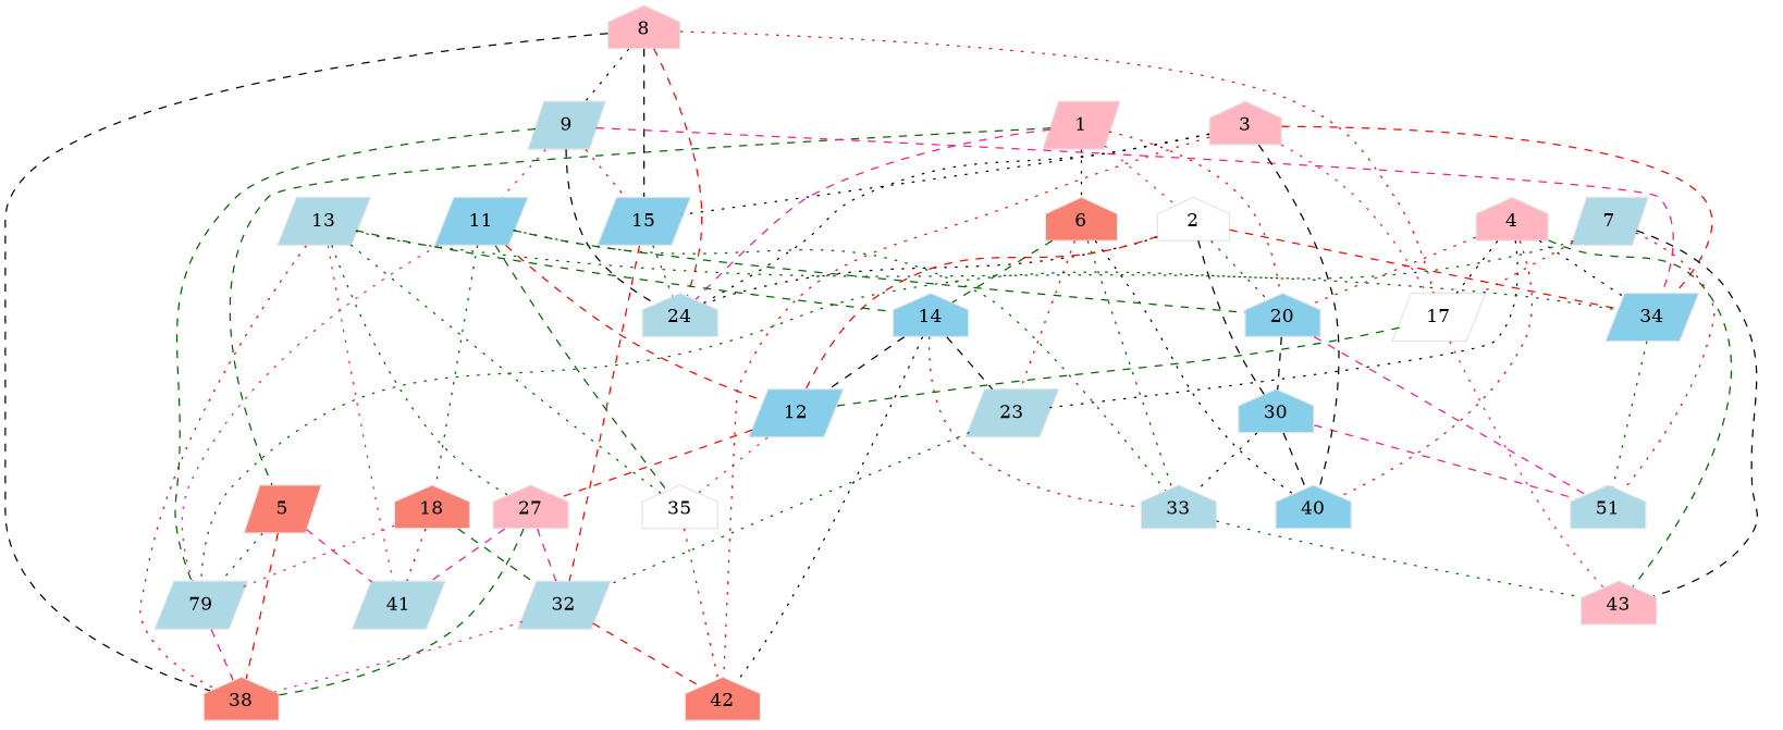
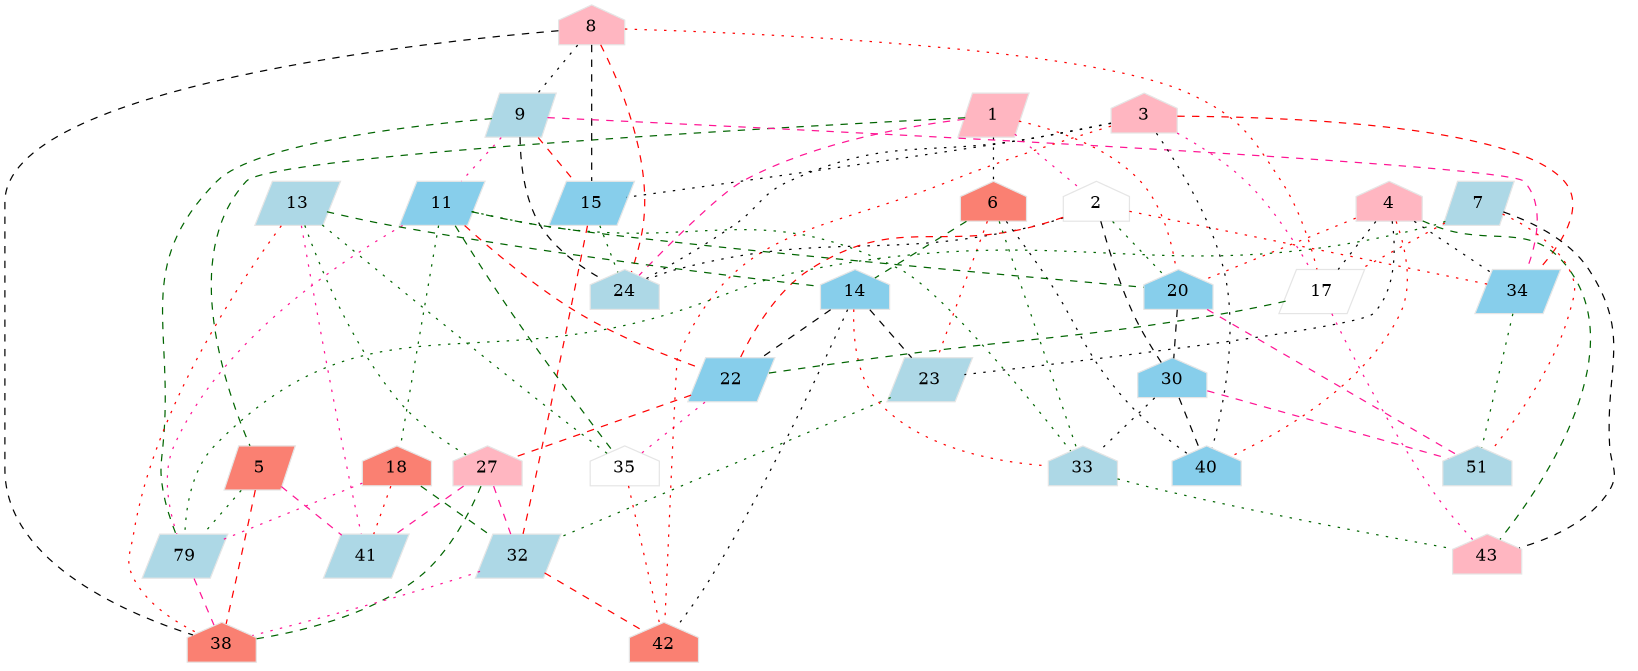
  graph {
    node [color=gray90 fillcolor=lightblue shape=house style=filled]
    edge [color=darkgreen style=dotted]
    1 [fillcolor=lightpink shape=parallelogram super="+16"]
    2 [fillcolor=white super="+25"]
    5 [fillcolor=salmon shape=parallelogram super="+46"]
    6 [fillcolor=salmon super="+31"]
    20 [fillcolor=skyblue super="+21"]
    24 [super="+47"]
-   22 [fillcolor=skyblue shape=parallelogram super="+26" label=12]
+   22 [fillcolor=skyblue shape=parallelogram super="+26"]
    30 [fillcolor=skyblue super="+39"]
    34 [fillcolor=skyblue shape=parallelogram super="+54"]
    n10 [label=79 shape=parallelogram super="+52"]
    38 [fillcolor=salmon super="+53"]
    41 [shape=parallelogram super="+44"]
    40 [fillcolor=skyblue]
    23 [shape=parallelogram]
    14 [fillcolor=skyblue super="+37"]
    33 [super="+56"]
    8 [fillcolor=lightpink super="+10"]
    15 [fillcolor=skyblue shape=parallelogram super="+49"]
    17 [fillcolor=white shape=parallelogram super="+19"]
    9 [shape=parallelogram super="+55"]
    51
    35 [fillcolor=white]
    27 [fillcolor=lightpink super="+45"]
    3 [fillcolor=lightpink super="+28"]
    42 [fillcolor=salmon]
    32 [shape=parallelogram super="+50"]
    43 [fillcolor=lightpink]
    4 [fillcolor=lightpink super="+36"]
    7 [shape=parallelogram]
    11 [fillcolor=skyblue shape=parallelogram super="+12"]
    18 [fillcolor=salmon]
    13 [shape=parallelogram super="+48"]
    1 -- 2 [color=deeppink]
    1 -- 5 [style=dashed]
    1 -- 6 [color=black]
    1 -- 20 [color=red]
    1 -- 24 [color=deeppink style=dashed]
    2 -- 20
    2 -- 24 [color=black]
    2 -- 22 [color=red style=dashed]
    2 -- 30 [color=black style=dashed]
-   2 -- 34 [color=red style=dashed]
+   2 -- 34 [color=red]
    5 -- n10
    5 -- 38 [color=red style=dashed]
    5 -- 41 [color=deeppink style=dashed weight=2]
    6 -- 40 [color=black]
    6 -- 23 [color=red]
    6 -- 14 [style=dashed]
    6 -- 33
    20 -- 30 [color=black style=dashed]
    20 -- 51 [color=deeppink style=dashed]
    22 -- 35 [color=deeppink]
    22 -- 27 [color=red style=dashed]
    30 -- 40 [color=black style=dashed]
    30 -- 33 [color=black weight=2]
    30 -- 51 [color=deeppink style=dashed]
    34 -- 51
    n10 -- 38 [color=deeppink style=dashed]
    23 -- 32
    14 -- 22 [color=black style=dashed]
    14 -- 23 [color=black style=dashed]
    14 -- 33 [color=red]
    14 -- 42 [color=black]
    33 -- 43
    8 -- 24 [color=red style=dashed]
    8 -- 38 [color=black style=dashed]
    8 -- 15 [color=black style=dashed]
    8 -- 17 [color=red]
    8 -- 9 [color=black]
    15 -- 24
    15 -- 32 [color=red style=dashed]
    17 -- 22 [style=dashed]
    17 -- 43 [color=deeppink]
    9 -- 24 [color=black style=dashed]
    9 -- 34 [color=deeppink style=dashed]
    9 -- n10 [style=dashed]
-   9 -- 15 [color=red]
+   9 -- 15 [color=red style=dashed]
    9 -- 11 [color=deeppink]
    35 -- 42 [color=red]
    27 -- 38 [style=dashed]
    27 -- 41 [color=deeppink style=dashed weight=2]
    27 -- 32 [color=deeppink style=dashed]
    3 -- 24 [color=black]
    3 -- 34 [color=red style=dashed]
-   3 -- 40 [color=black style=dashed]
+   3 -- 40 [color=black]
    3 -- 15 [color=black]
    3 -- 17 [color=deeppink]
    3 -- 42 [color=red]
    32 -- 38 [color=deeppink]
    32 -- 42 [color=red style=dashed]
    4 -- 20 [color=red]
    4 -- 34 [color=black]
    4 -- 40 [color=red]
    4 -- 23 [color=black]
    4 -- 17 [color=black]
    4 -- 43 [style=dashed]
    7 -- n10
    7 -- 17 [color=red]
    7 -- 51 [color=red]
    7 -- 43 [color=black style=dashed]
    11 -- 20 [style=dashed]
    11 -- 22 [color=red style=dashed]
    11 -- n10 [color=deeppink]
    11 -- 33
    11 -- 35 [style=dashed]
    11 -- 18
    18 -- n10 [color=deeppink]
    18 -- 41 [color=red]
    18 -- 32 [style=dashed]
-   13 -- 34
    13 -- 38 [color=red]
    13 -- 41 [color=deeppink]
    13 -- 14 [style=dashed]
    13 -- 35
    13 -- 27
  }
